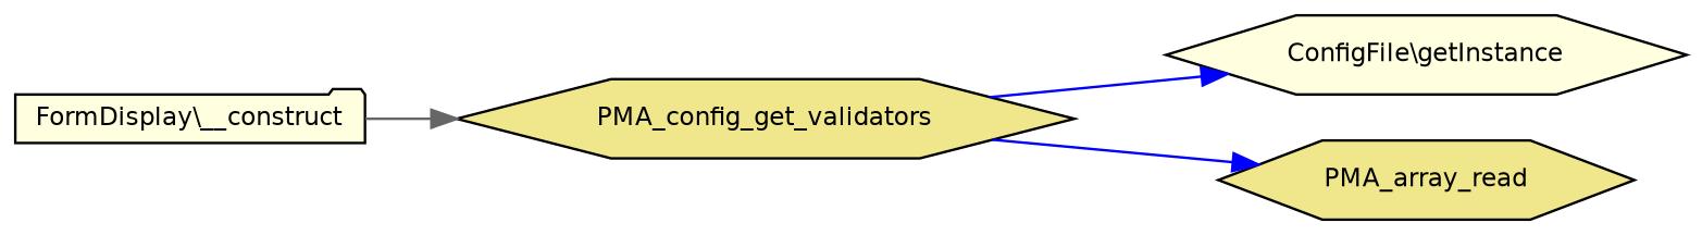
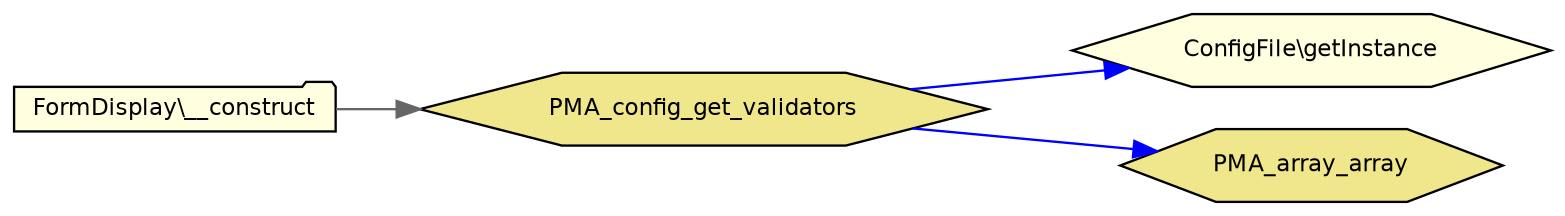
  digraph {
    rankdir=LR
    node [color=black fillcolor=lightyellow fontname=Helvetica fontsize=10 shape=hexagon style=filled]
    edge [color=blue fontname=Helvetica fontsize=10 labelfontname=Helvetica labelfontsize=10 style=solid]
    n1 [fontcolor=black height=0.2 label="FormDisplay\\__construct" shape=folder width=0.4]
    n2 [fillcolor=khaki height=0.2 label=PMA_config_get_validators width=0.4]
    n3 [height=0.2 label="ConfigFile\\getInstance" width=0.4]
-   n4 [fillcolor=khaki height=0.2 label=PMA_array_read width=0.4]
+   n4 [fillcolor=khaki height=0.2 label=PMA_array_array width=0.4]
    n1 -> n2 [color=gray40]
    n2 -> n3
    n2 -> n4
  }
